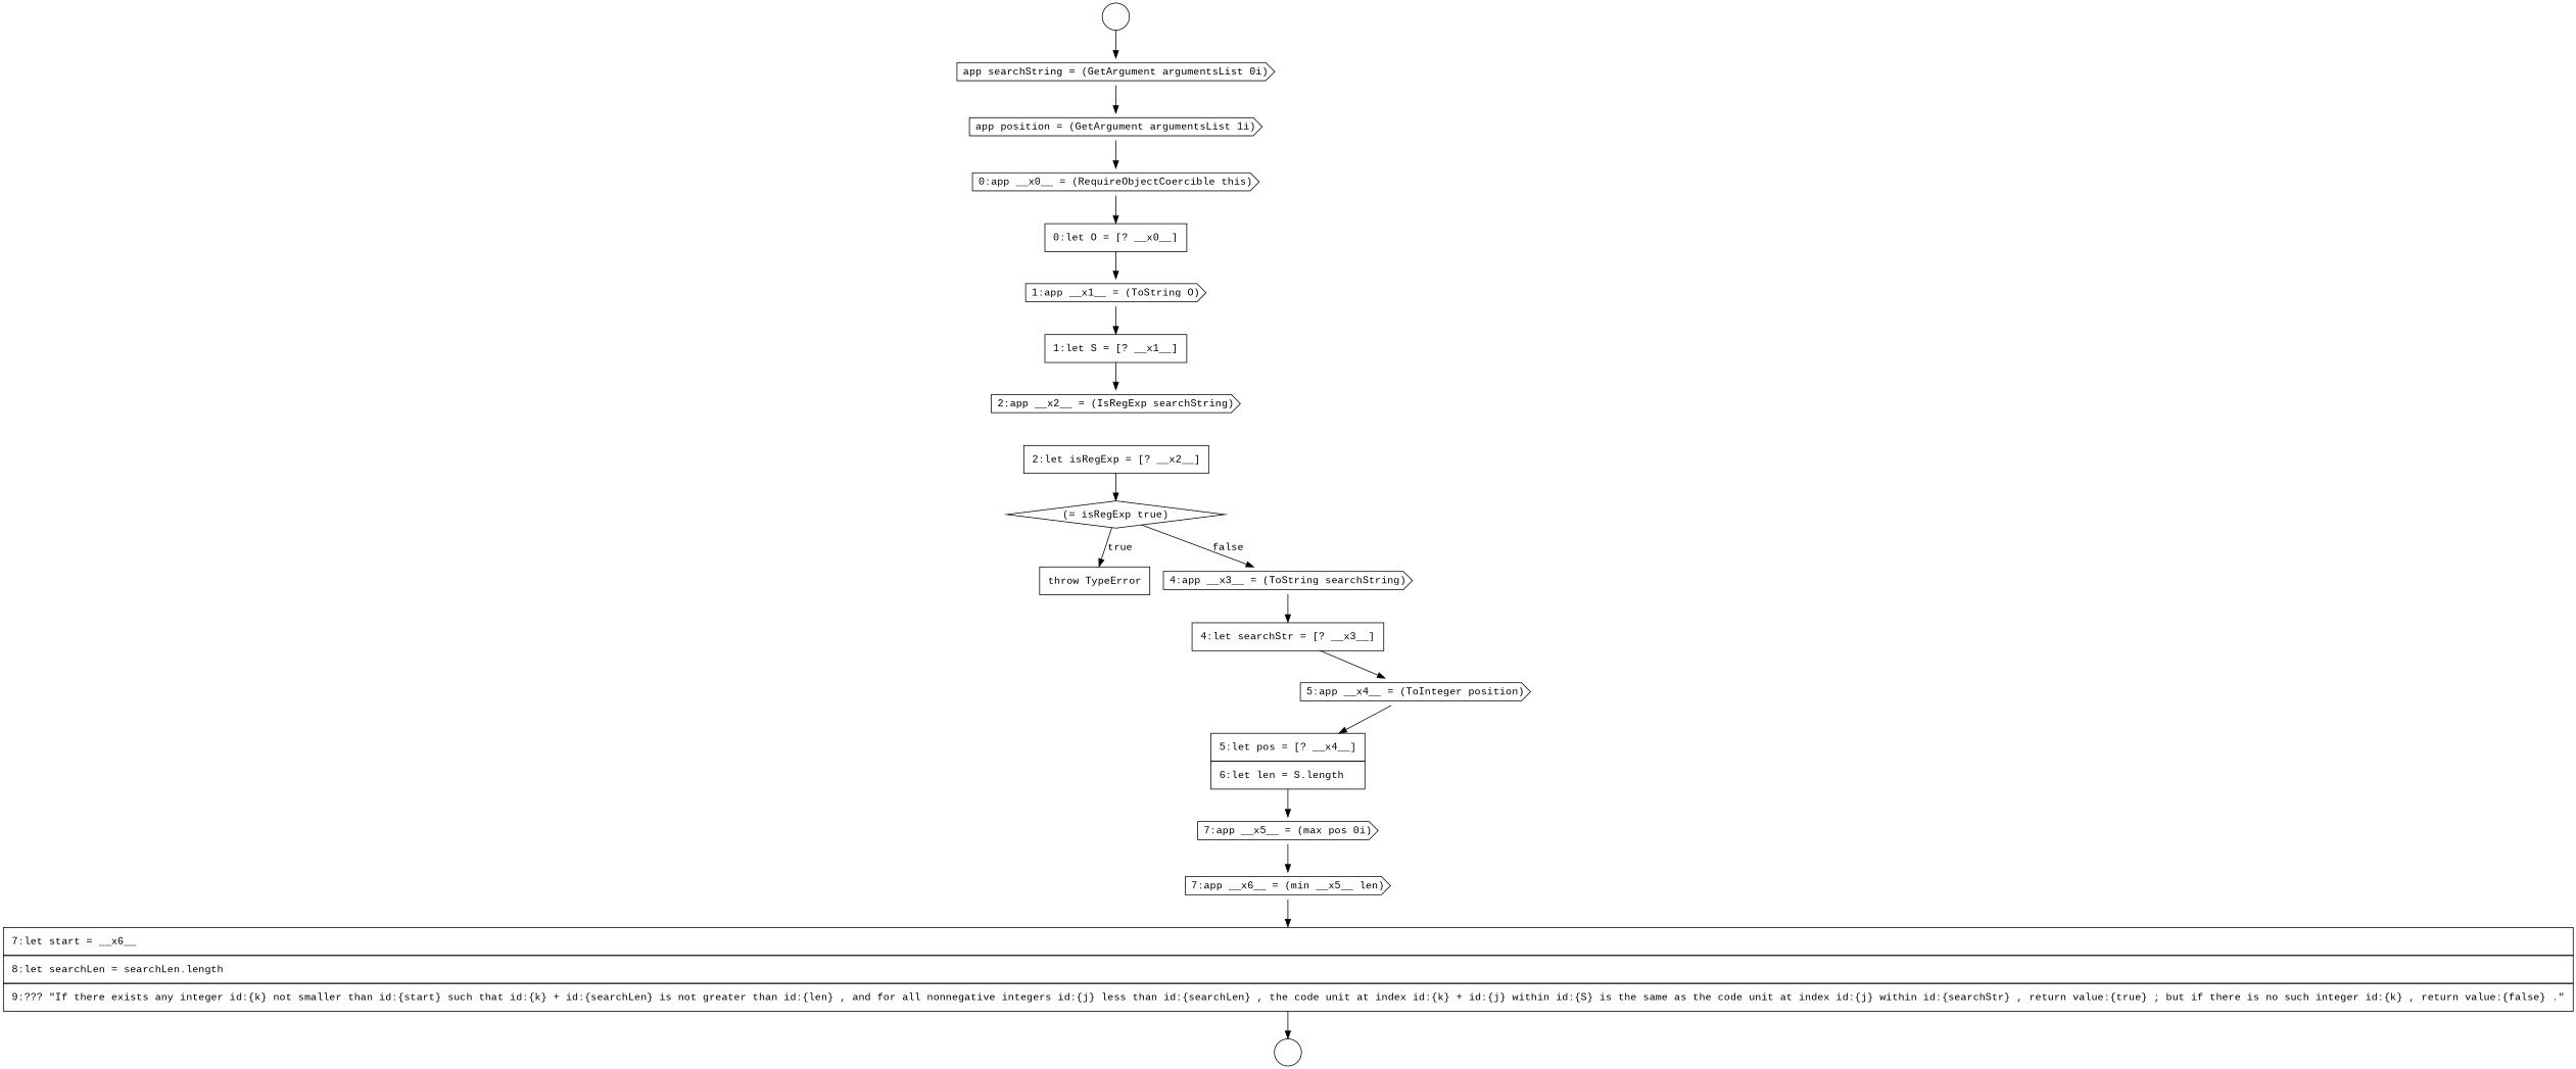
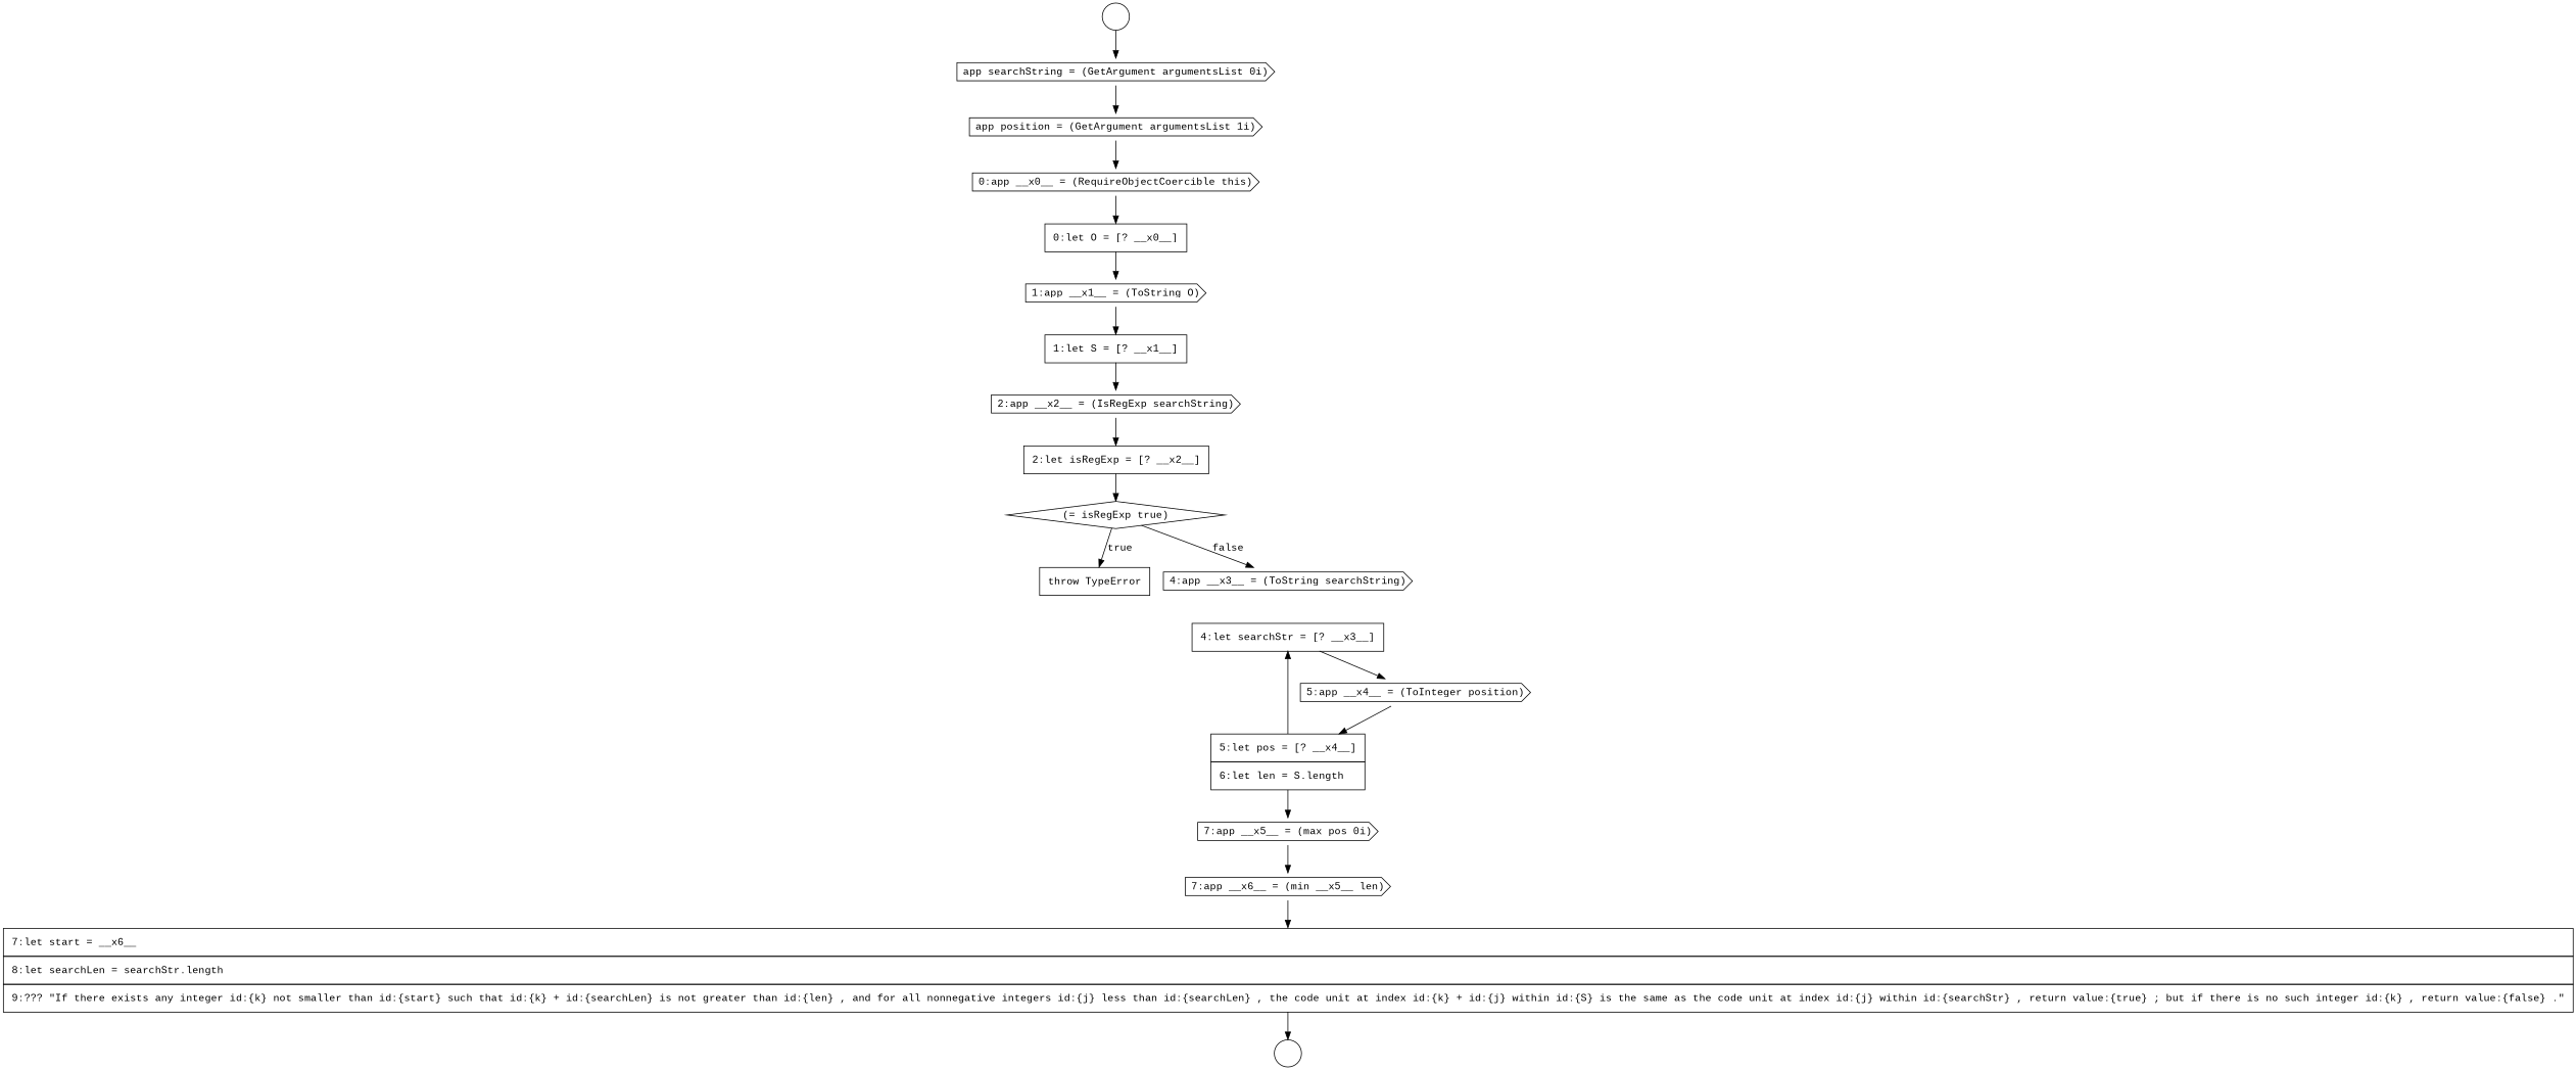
  digraph {
    fontname="Liberation Mono"
    node [color=black fillcolor=white fontname="Liberation Mono" shape=cds style=filled]
    edge [color=black fontname="Liberation Mono"]
    n1 [label=<<font color="black">     <table border="0" cellborder="1" cellspacing="0" cellpadding="10">       <tr><td align="left">2:let isRegExp = [? __x2__]</td></tr>     </table>   </font>> margin=0 shape=none]
    n2 [label=<<font color="black">(= isRegExp true)</font>> shape=diamond]
    n3 [label=<<font color="black">     <table border="0" cellborder="1" cellspacing="0" cellpadding="10">       <tr><td align="left">throw TypeError</td></tr>     </table>   </font>> margin=0 shape=none]
    n4 [label=<<font color="black">4:app __x3__ = (ToString searchString)</font>>]
    n5 [label=<<font color="black">5:app __x4__ = (ToInteger position)</font>>]
    n6 [label=<<font color="black">     <table border="0" cellborder="1" cellspacing="0" cellpadding="10">       <tr><td align="left">5:let pos = [? __x4__]</td></tr>       <tr><td align="left">6:let len = S.length</td></tr>     </table>   </font>> margin=0 shape=none]
    n7 [label=<<font color="black">7:app __x5__ = (max pos 0i)</font>>]
-   n8 [label=<<font color="black">     <table border="0" cellborder="1" cellspacing="0" cellpadding="10">       <tr><td align="left">7:let start = __x6__</td></tr>       <tr><td align="left">8:let searchLen = searchLen.length</td></tr>       <tr><td align="left">9:??? &quot;If there exists any integer id:{k} not smaller than id:{start} such that id:{k} + id:{searchLen} is not greater than id:{len} , and for all nonnegative integers id:{j} less than id:{searchLen} , the code unit at index id:{k} + id:{j} within id:{S} is the same as the code unit at index id:{j} within id:{searchStr} , return value:{true} ; but if there is no such integer id:{k} , return value:{false} .&quot;</td></tr>     </table>   </font>> margin=0 shape=none]
+   n8 [label=<<font color="black">     <table border="0" cellborder="1" cellspacing="0" cellpadding="10">       <tr><td align="left">7:let start = __x6__</td></tr>       <tr><td align="left">8:let searchLen = searchStr.length</td></tr>       <tr><td align="left">9:??? &quot;If there exists any integer id:{k} not smaller than id:{start} such that id:{k} + id:{searchLen} is not greater than id:{len} , and for all nonnegative integers id:{j} less than id:{searchLen} , the code unit at index id:{k} + id:{j} within id:{S} is the same as the code unit at index id:{j} within id:{searchStr} , return value:{true} ; but if there is no such integer id:{k} , return value:{false} .&quot;</td></tr>     </table>   </font>> margin=0 shape=none]
    n9 [label=" " shape=circle]
    n10 [label=<<font color="black">     <table border="0" cellborder="1" cellspacing="0" cellpadding="10">       <tr><td align="left">0:let O = [? __x0__]</td></tr>     </table>   </font>> margin=0 shape=none]
    n11 [label=<<font color="black">1:app __x1__ = (ToString O)</font>>]
    n12 [label=<<font color="black">     <table border="0" cellborder="1" cellspacing="0" cellpadding="10">       <tr><td align="left">1:let S = [? __x1__]</td></tr>     </table>   </font>> margin=0 shape=none]
    n13 [label=<<font color="black">7:app __x6__ = (min __x5__ len)</font>>]
    n14 [label=<<font color="black">     <table border="0" cellborder="1" cellspacing="0" cellpadding="10">       <tr><td align="left">4:let searchStr = [? __x3__]</td></tr>     </table>   </font>> margin=0 shape=none]
    n15 [label=<<font color="black">2:app __x2__ = (IsRegExp searchString)</font>>]
    n16 [label=<<font color="black">app position = (GetArgument argumentsList 1i)</font>>]
    n17 [label=<<font color="black">0:app __x0__ = (RequireObjectCoercible this)</font>>]
    n18 [label=" " shape=circle]
    n19 [label=<<font color="black">app searchString = (GetArgument argumentsList 0i)</font>>]
    n1 -> n2
    n2 -> n3 [label=<<font color="black">true</font>>]
    n2 -> n4 [label=<<font color="black">false</font>>]
-   n4 -> n14
+   n6 -> n14
    n5 -> n6
    n6 -> n7
    n7 -> n13
    n8 -> n9
    n10 -> n11
    n11 -> n12
    n12 -> n15
    n13 -> n8
    n14 -> n5
+   n15 -> n1
    n16 -> n17
    n17 -> n10
    n18 -> n19
    n19 -> n16
  }
